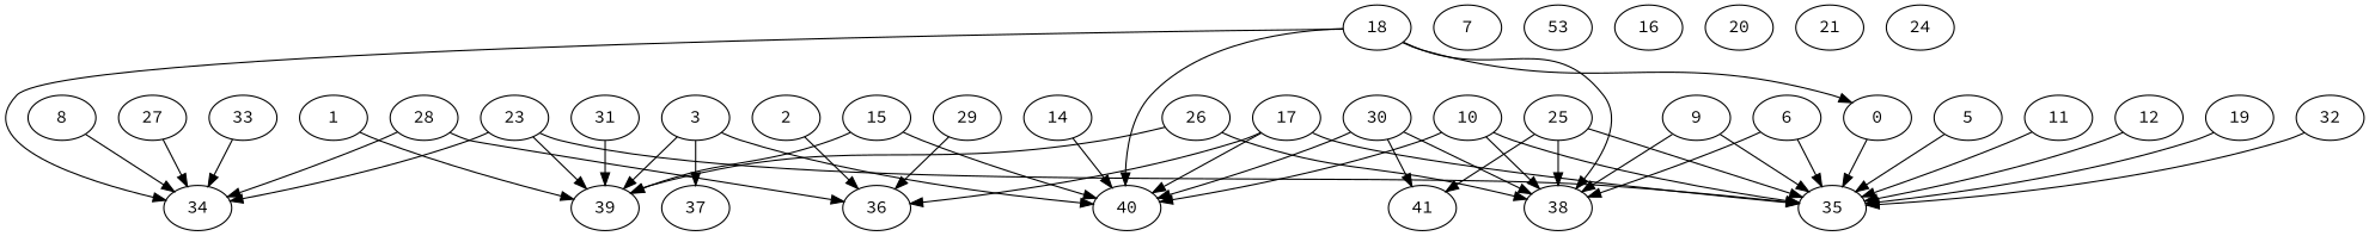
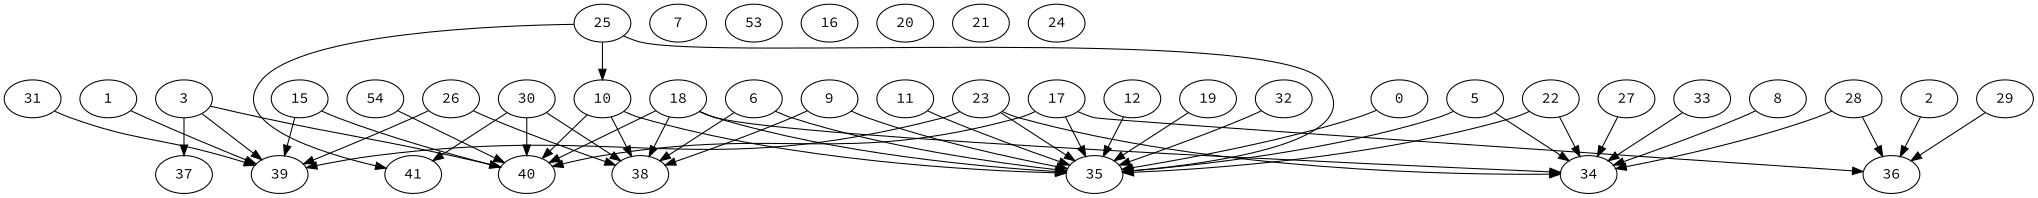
  digraph {
    fontname="Source Code Pro"
    node [alpha=0.17 fontname="Source Code Pro"]
    edge [fontname="Source Code Pro"]
    1 [alpha=0.15 expect_size=191017571008036995072]
    39 [alpha=0.04 expect_size=25090019549507485696]
    2 [expect_size=1794972833121630208]
    36 [alpha=0.11 expect_size=18198949955009064]
    3 [alpha=0.07 expect_size=1803978482288661889024]
    37 [alpha=0.01 expect_size=178081380403729792]
    40 [alpha=0.11 expect_size=3974709488845324288]
    n8 [alpha=0.04 expect_size=21111506816749752 label=0]
    35 [alpha=0.01 expect_size=264999967133190324224]
    5 [expect_size=912829538947668736]
    34 [alpha=0.11 expect_size=890828749670519808]
    6 [alpha=0.19 expect_size=804109548957768704]
    38 [alpha=0.08 expect_size=12957905543300914]
    7 [expect_size=18789943035241140]
    8 [alpha=0.19 expect_size=449054625242678296576]
    9 [alpha=0.04 expect_size=3516011908418930]
    10 [expect_size=2547097210636284928]
    11 [alpha=0.19 expect_size=2295225888175816704000]
    12 [alpha=0.08 expect_size=444352769614076182528]
    n20 [alpha=0.09 expect_size=539613610959653830656 label=53]
-   14 [alpha=0.04 expect_size=20891935260027740]
+   14 [alpha=0.04 expect_size=20891935260027740 label=54]
    15 [alpha=0.18 expect_size=222202467677544736]
    16 [alpha=0.14 expect_size=66466678290878824448]
    17 [expect_size=1778932606990281216]
    18 [alpha=0.07 expect_size=534452785032244224]
    19 [expect_size=8705060744685012]
    20 [alpha=0.16 expect_size=121271693793203536]
    21 [alpha=0.07 expect_size=28531683882613100]
+   22 [alpha=0.15 expect_size=349506118431646848]
    23 [alpha=0.04 expect_size=1984516017871831040]
    24 [alpha=0.07 expect_size=8848260637392296]
    25 [alpha=0.09 expect_size=4250027795293405184]
    41 [alpha=0.02 expect_size=400773603298882752]
    26 [alpha=0.03 expect_size=44718549234024688]
    27 [alpha=0.00 expect_size=1204448798794162634752]
    28 [alpha=0.08 expect_size=540098584217911296000]
    29 [alpha=0.03 expect_size=357618545411146048]
    30 [alpha=0.12 expect_size=702560342324086308864]
    31 [alpha=0.07 expect_size=37249351068385824]
    32 [alpha=0.02 expect_size=3647621763493265408]
    33 [alpha=0.06 expect_size=353531106164736000000]
    1 -> 39
    2 -> 36
    3 -> 39
    3 -> 37
    3 -> 40
    n8 -> 35
    5 -> 35
+   5 -> 34
    6 -> 35
    6 -> 38
    8 -> 34
    9 -> 35
    9 -> 38
    10 -> 40
    10 -> 35
    10 -> 38
    11 -> 35
    12 -> 35
    14 -> 40
    15 -> 39
    15 -> 40
    17 -> 36
    17 -> 40
    17 -> 35
    18 -> 40
-   18 -> n8
+   18 -> 35
    18 -> 34
    18 -> 38
    19 -> 35
+   22 -> 35
+   22 -> 34
    23 -> 39
    23 -> 35
    23 -> 34
    25 -> 35
-   25 -> 38
+   25 -> 10
    25 -> 41
    26 -> 39
    26 -> 38
    27 -> 34
    28 -> 36
    28 -> 34
    29 -> 36
    30 -> 40
    30 -> 38
    30 -> 41
    31 -> 39
    32 -> 35
    33 -> 34
  }
